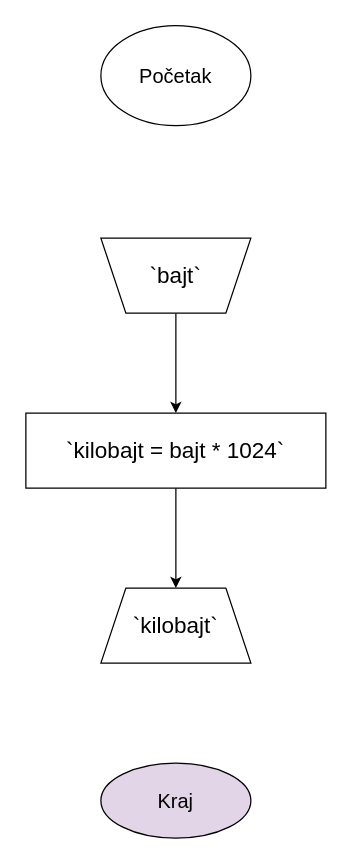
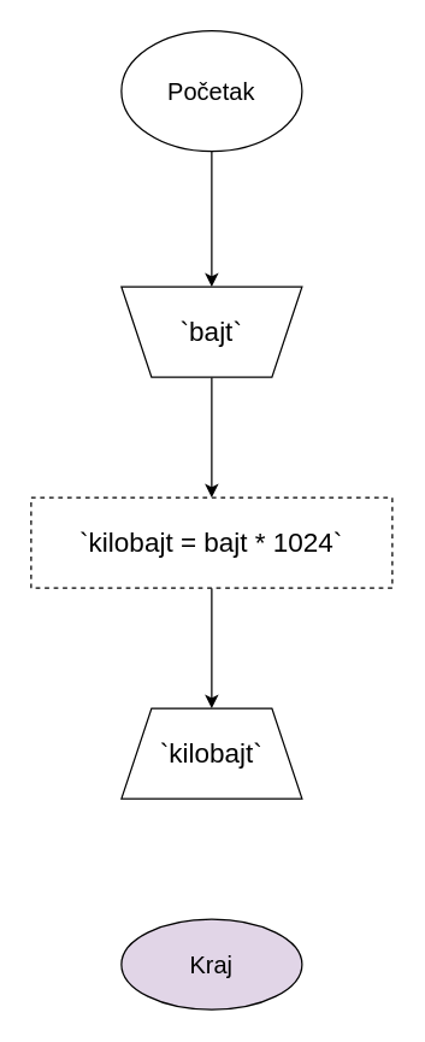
  <mxCell id="0" />
  <mxCell id="1" parent="0" />
+ <mxCell id="2" value="" style="edgeStyle=orthogonalEdgeStyle;rounded=0;orthogonalLoop=1;jettySize=auto;html=1;fontSize=16;" parent="1" source="3" target="5" edge="1"><mxGeometry relative="1" as="geometry" /></mxCell>
  <mxCell id="3" value="Početak" style="ellipse;whiteSpace=wrap;html=1;fontSize=16;" parent="1" vertex="1"><mxGeometry x="80" y="20" width="120" height="80" as="geometry" /></mxCell>
  <mxCell id="4" value="" style="edgeStyle=orthogonalEdgeStyle;rounded=0;orthogonalLoop=1;jettySize=auto;html=1;fontSize=18;" parent="1" source="5" target="7" edge="1"><mxGeometry relative="1" as="geometry" /></mxCell>
  <mxCell id="5" value="`bajt`" style="shape=trapezoid;perimeter=trapezoidPerimeter;whiteSpace=wrap;html=1;fixedSize=1;direction=west;fontSize=18;" parent="1" vertex="1"><mxGeometry x="80" y="190" width="120" height="60" as="geometry" /></mxCell>
  <mxCell id="6" value="" style="edgeStyle=orthogonalEdgeStyle;rounded=0;orthogonalLoop=1;jettySize=auto;html=1;fontSize=18;" parent="1" source="7" target="8" edge="1"><mxGeometry relative="1" as="geometry" /></mxCell>
- <mxCell id="7" value="`kilobajt = bajt * 1024`" style="whiteSpace=wrap;html=1;fontSize=18;" parent="1" vertex="1"><mxGeometry x="20" y="330" width="240" height="60" as="geometry" /></mxCell>
+ <mxCell id="7" value="`kilobajt = bajt * 1024`" style="whiteSpace=wrap;html=1;fontSize=18;dashed=1;" parent="1" vertex="1"><mxGeometry x="20" y="330" width="240" height="60" as="geometry" /></mxCell>
  <mxCell id="8" value="`kilobajt`" style="shape=trapezoid;perimeter=trapezoidPerimeter;whiteSpace=wrap;html=1;fixedSize=1;fontSize=18;" parent="1" vertex="1"><mxGeometry x="80" y="470" width="120" height="60" as="geometry" /></mxCell>
  <mxCell id="9" value="Kraj" style="ellipse;whiteSpace=wrap;html=1;fontSize=16;fillColor=#e1d5e7;" parent="1" vertex="1"><mxGeometry x="80" y="610" width="120" height="60" as="geometry" /></mxCell>
